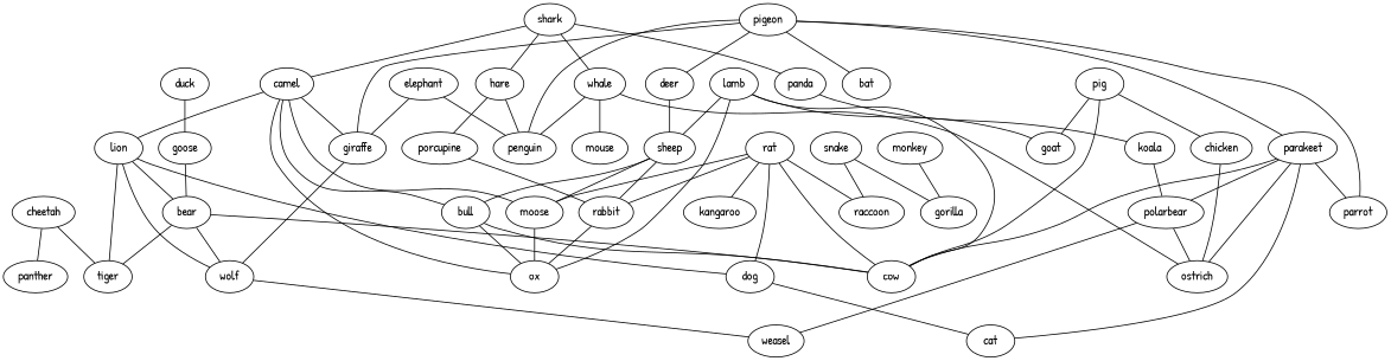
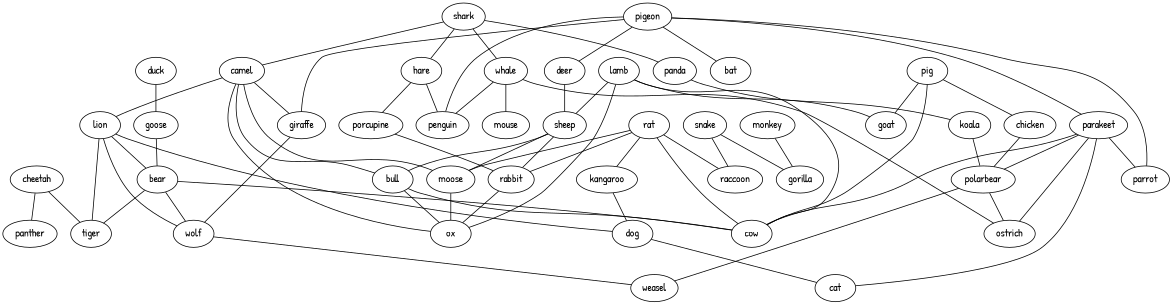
  strict graph {
    fontname="Patrick Hand"
    node [fontname="Patrick Hand"]
    edge [fontname="Patrick Hand" weight=1]
    shark
    camel
    hare
    panda
    whale
    moose
    lion
    giraffe
    bull
    ox
    porcupine
    penguin
    koala
    mouse
    ostrich
    bear
    tiger
    dog
    wolf
    cow
    rabbit
    polarbear
    cat
    weasel
    pigeon
    deer
    parakeet
    bat
    parrot
    sheep
    duck
    goose
    snake
    gorilla
    raccoon
    pig
    chicken
    goat
    lamb
    monkey
-   elephant
    cheetah
    panther
    rat
    kangaroo
    shark -- camel
    shark -- hare
    shark -- panda
    shark -- whale
    camel -- moose
    camel -- lion
    camel -- giraffe
    camel -- bull
    camel -- ox
    hare -- porcupine
    hare -- penguin
    panda -- koala
    whale -- penguin
    whale -- mouse
    whale -- ostrich
    moose -- ox
    lion -- bear
    lion -- tiger
    lion -- dog
    lion -- wolf
    giraffe -- wolf
    bull -- ox
    bull -- cow
    porcupine -- rabbit
    koala -- polarbear
    bear -- tiger
    bear -- wolf
    bear -- cow
    dog -- cat
    wolf -- weasel
    rabbit -- ox
    polarbear -- ostrich
    polarbear -- weasel
    pigeon -- giraffe
    pigeon -- penguin
    pigeon -- deer
    pigeon -- parakeet
    pigeon -- bat
    pigeon -- parrot
    deer -- sheep
    parakeet -- ostrich
    parakeet -- cow
    parakeet -- polarbear
    parakeet -- cat
    parakeet -- parrot
    sheep -- moose
    sheep -- bull
    sheep -- rabbit
    duck -- goose
    goose -- bear
    snake -- gorilla
    snake -- raccoon
    pig -- cow
    pig -- chicken
    pig -- goat
-   chicken -- ostrich
+   chicken -- polarbear
    lamb -- ox
    lamb -- cow
    lamb -- sheep
    lamb -- goat
    monkey -- gorilla
-   elephant -- giraffe
-   elephant -- penguin
    cheetah -- tiger
    cheetah -- panther
    rat -- moose
-   rat -- dog
+   kangaroo -- dog
    rat -- cow
    rat -- rabbit
    rat -- raccoon
    rat -- kangaroo
  }
